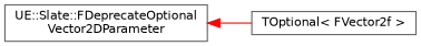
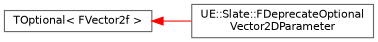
  digraph {
    rankdir=LR
    node [color=grey40 fillcolor=white fontname=Helvetica fontsize=10 shape=box style=filled]
    n1 [height=0.2 label="TOptional\< FVector2f \>" width=0.4]
    n2 [height=0.2 label="UE::Slate::FDeprecateOptional\lVector2DParameter" width=0.4]
-   n2 -> n1 [color=red dir=back fontname=Helvetica fontsize=10 labelfontname=Helvetica labelfontsize=10 style=solid]
+   n1 -> n2 [color=red dir=back fontname=Helvetica fontsize=10 labelfontname=Helvetica labelfontsize=10 style=solid]
  }
